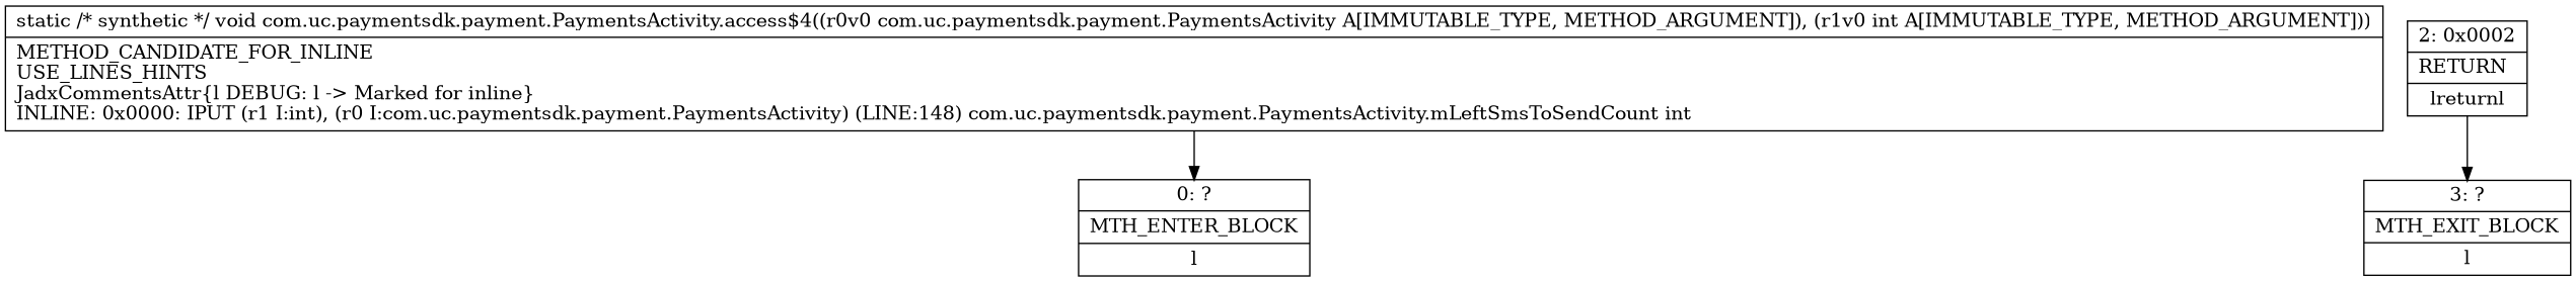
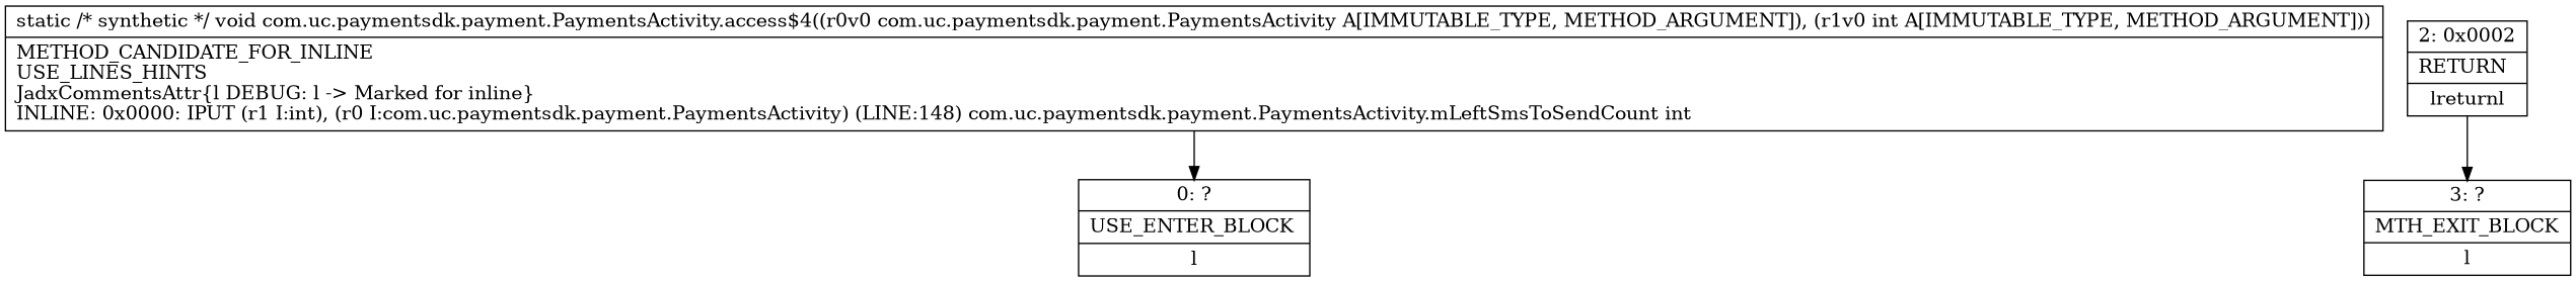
  digraph {
    node [shape=record]
-   n1 [label="{0\:\ ?|MTH_ENTER_BLOCK\l|l}"]
+   n1 [label="{0\:\ ?|USE_ENTER_BLOCK\l|l}"]
    n2 [label="{2\:\ 0x0002|RETURN\l|lreturnl}"]
    n3 [label="{3\:\ ?|MTH_EXIT_BLOCK\l|l}"]
    n4 [label="{static \/* synthetic *\/ void com.uc.paymentsdk.payment.PaymentsActivity.access$4((r0v0 com.uc.paymentsdk.payment.PaymentsActivity A[IMMUTABLE_TYPE, METHOD_ARGUMENT]), (r1v0 int A[IMMUTABLE_TYPE, METHOD_ARGUMENT]))  | METHOD_CANDIDATE_FOR_INLINE\lUSE_LINES_HINTS\lJadxCommentsAttr\{l DEBUG: l \-\> Marked for inline\}\lINLINE: 0x0000: IPUT (r1 I:int), (r0 I:com.uc.paymentsdk.payment.PaymentsActivity) (LINE:148) com.uc.paymentsdk.payment.PaymentsActivity.mLeftSmsToSendCount int\l}"]
    n2 -> n3
    n4 -> n1
  }
